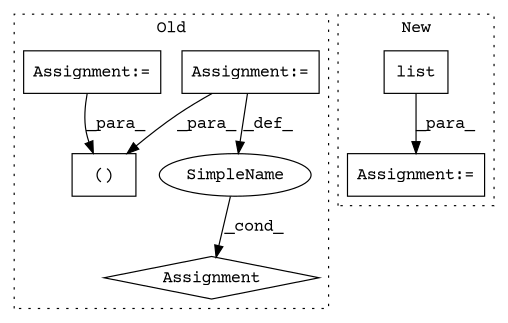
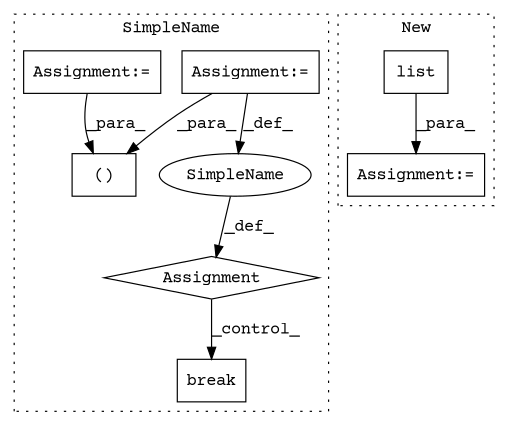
  digraph {
    fontname="Courier Prime"
    node [a=7 fontname="Courier Prime" l=1 shape=box]
    edge [fontname="Courier Prime"]
+   n1 [a=10 l=6 label=break s=13145]
    n2 [a=25 l="4,2" label=Assignment s="13111,13133" shape=diamond]
    n3 [a=42 label=SimpleName shape=ellipse l=""]
    n4 [label="Assignment:=" s=12851]
    n5 [a=106 l=52 label="()" s=13182]
    n6 [label="Assignment:=" s=13069]
    n7 [a=32 l="5,1" label=list s="13005,13023"]
    n8 [label="Assignment:=" s=13004]
    subgraph cluster_1 {
-     label=Old
+     label=SimpleName
      style=dotted
+     n1
      n2
      n3
      n4
      n5
      n6
    }
    subgraph cluster_2 {
      label=New
      style=dotted
      n7
      n8
    }
-   n3 -> n2 [label=_cond_]
+   n2 -> n1 [label=_control_]
+   n3 -> n2 [label=_def_]
    n4 -> n3 [label=_def_]
    n4 -> n5 [label=_para_]
    n6 -> n5 [label=_para_]
    n7 -> n8 [label=_para_]
  }
